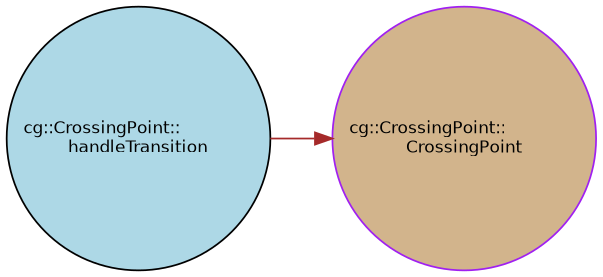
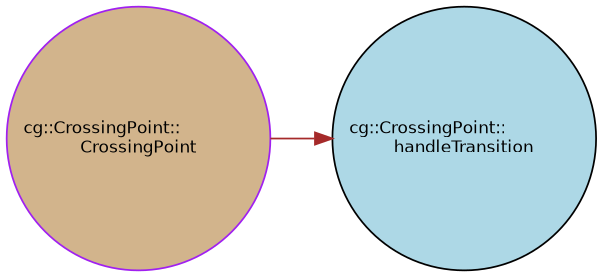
  digraph {
    rankdir=RL
    node [fontname=Helvetica fontsize=10 shape=circle style=filled]
    n1 [color=purple fillcolor=tan fontcolor=black height=0.2 label="cg::CrossingPoint::\lCrossingPoint" width=0.4]
    n2 [color=black fillcolor=lightblue height=0.2 label="cg::CrossingPoint::\lhandleTransition" width=0.4]
-   n1 -> n2 [color=brown dir=back fontname=Helvetica fontsize=10 labelfontname=Helvetica labelfontsize=10 style=solid]
+   n2 -> n1 [color=brown dir=back fontname=Helvetica fontsize=10 labelfontname=Helvetica labelfontsize=10 style=solid]
  }
